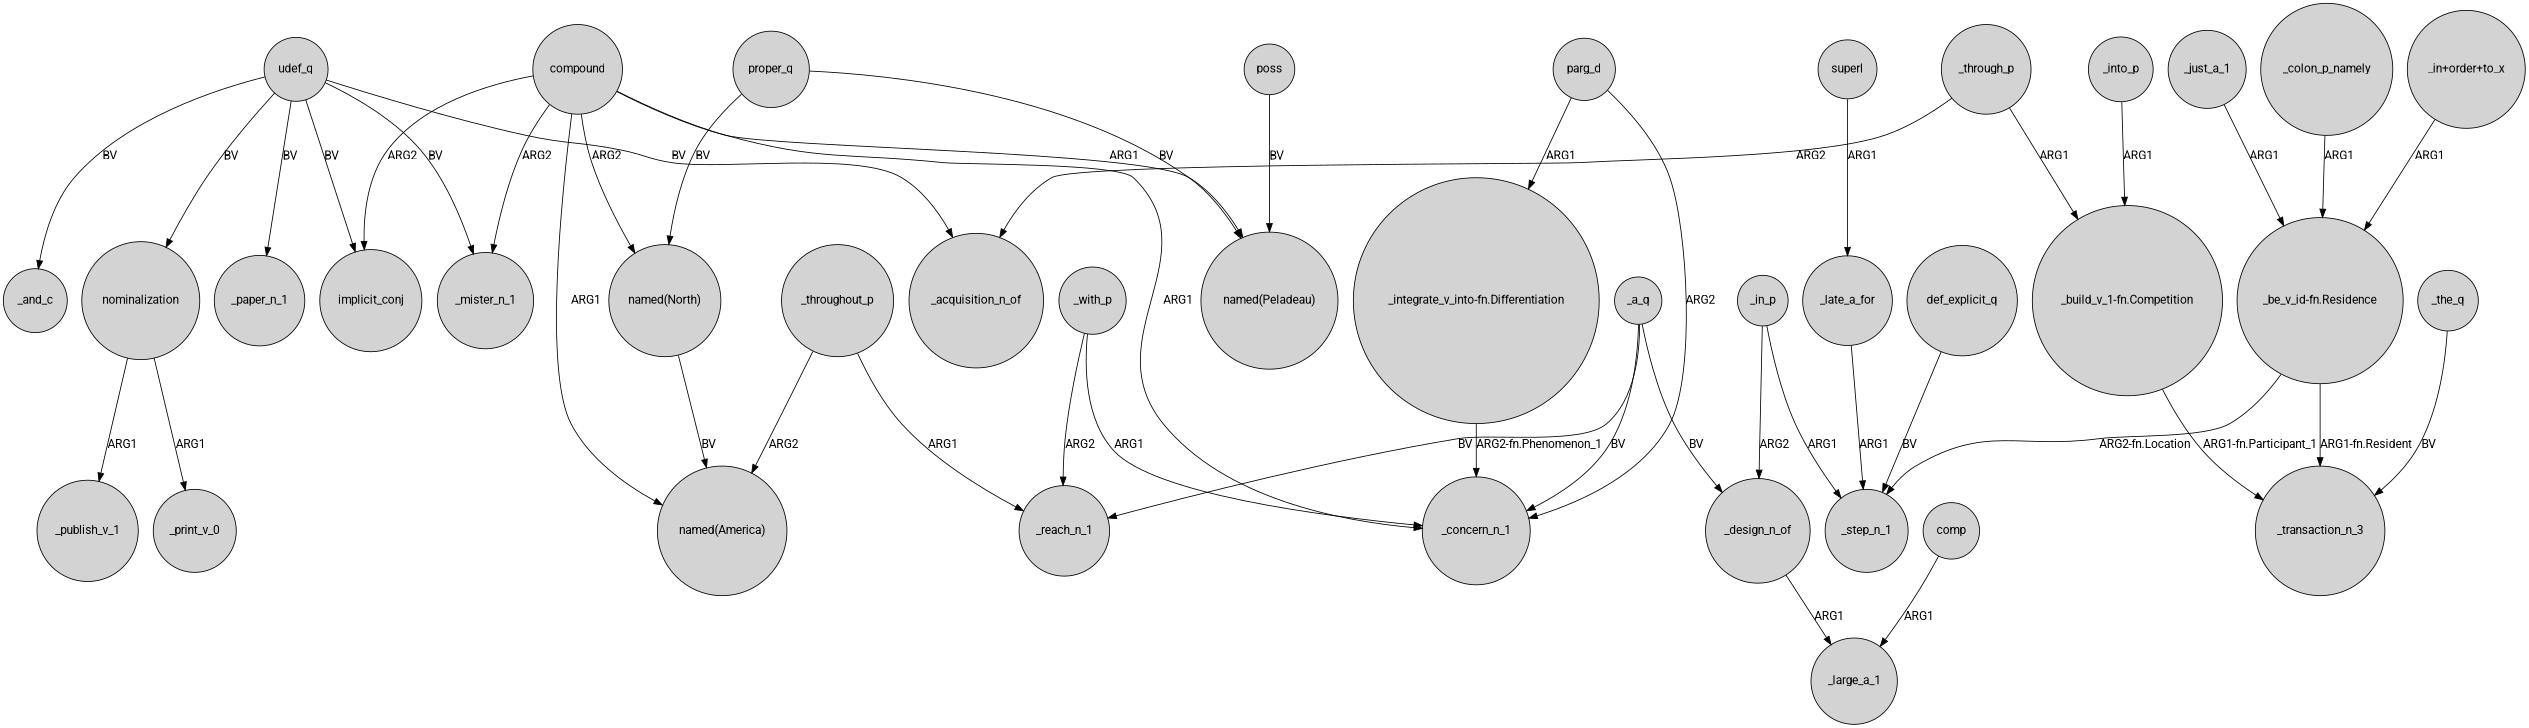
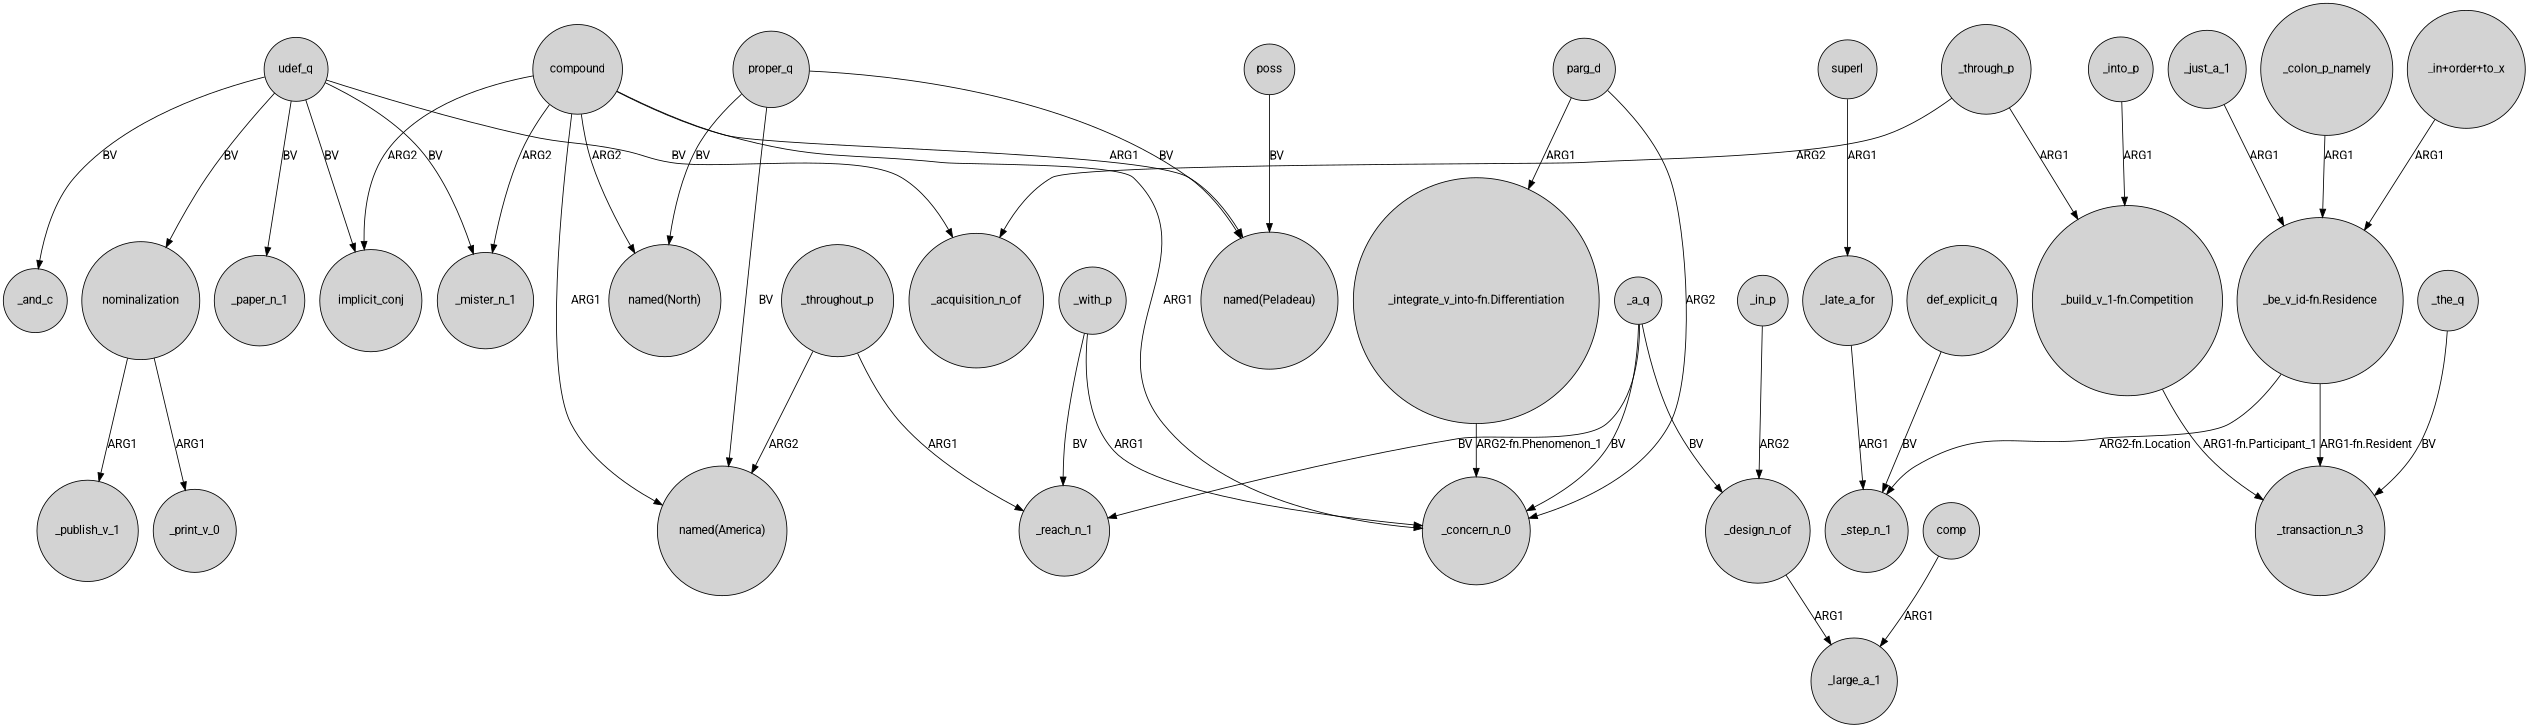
  digraph {
    fontname=Roboto
    node [fontname=Roboto shape=circle style=filled]
    edge [fontname=Roboto]
    compound
    _mister_n_1
    "named(North)"
    "named(America)"
    "named(Peladeau)"
    implicit_conj
-   _concern_n_1
+   _concern_n_1 [label=_concern_n_0]
    _a_q
    _design_n_of
    _reach_n_1
    _large_a_1
    _colon_p_namely
    "_be_v_id-fn.Residence"
    _step_n_1
    n15 [label=_transaction_n_3]
    n16 [label=_print_v_0]
    nominalization
    _publish_v_1
    _in_p
    _late_a_for
    proper_q
    _through_p
    _acquisition_n_of
    "_build_v_1-fn.Competition"
    comp
    udef_q
    _paper_n_1
    _and_c
    _into_p
    superl
    poss
    "_in+order+to_x"
    _throughout_p
    _with_p
    _the_q
    parg_d
    "_integrate_v_into-fn.Differentiation"
    _just_a_1
    def_explicit_q
    compound -> _mister_n_1 [label=ARG2]
    compound -> "named(North)" [label=ARG2]
    compound -> "named(America)" [label=ARG1]
    compound -> "named(Peladeau)" [label=ARG1]
    compound -> implicit_conj [label=ARG2]
    compound -> _concern_n_1 [label=ARG1]
    _a_q -> _concern_n_1 [label=BV]
    _a_q -> _design_n_of [label=BV]
    _a_q -> _reach_n_1 [label=BV]
    _design_n_of -> _large_a_1 [label=ARG1]
    _colon_p_namely -> "_be_v_id-fn.Residence" [label=ARG1]
    "_be_v_id-fn.Residence" -> _step_n_1 [label="ARG2-fn.Location"]
    "_be_v_id-fn.Residence" -> n15 [label="ARG1-fn.Resident"]
    nominalization -> n16 [label=ARG1]
    nominalization -> _publish_v_1 [label=ARG1]
    _in_p -> _design_n_of [label=ARG2]
-   _in_p -> _step_n_1 [label=ARG1]
    _late_a_for -> _step_n_1 [label=ARG1]
    proper_q -> "named(North)" [label=BV]
-   "named(North)" -> "named(America)" [label=BV]
+   proper_q -> "named(America)" [label=BV]
    proper_q -> "named(Peladeau)" [label=BV]
    _through_p -> _acquisition_n_of [label=ARG2]
    _through_p -> "_build_v_1-fn.Competition" [label=ARG1]
    "_build_v_1-fn.Competition" -> n15 [label="ARG1-fn.Participant_1"]
    comp -> _large_a_1 [label=ARG1]
    udef_q -> _mister_n_1 [label=BV]
    udef_q -> implicit_conj [label=BV]
    udef_q -> nominalization [label=BV]
    udef_q -> _acquisition_n_of [label=BV]
    udef_q -> _paper_n_1 [label=BV]
    udef_q -> _and_c [label=BV]
    _into_p -> "_build_v_1-fn.Competition" [label=ARG1]
    superl -> _late_a_for [label=ARG1]
    poss -> "named(Peladeau)" [label=BV]
    "_in+order+to_x" -> "_be_v_id-fn.Residence" [label=ARG1]
    _throughout_p -> "named(America)" [label=ARG2]
    _throughout_p -> _reach_n_1 [label=ARG1]
    _with_p -> _concern_n_1 [label=ARG1]
-   _with_p -> _reach_n_1 [label=ARG2]
+   _with_p -> _reach_n_1 [label=BV]
    _the_q -> n15 [label=BV]
    parg_d -> _concern_n_1 [label=ARG2]
    parg_d -> "_integrate_v_into-fn.Differentiation" [label=ARG1]
    "_integrate_v_into-fn.Differentiation" -> _concern_n_1 [label="ARG2-fn.Phenomenon_1"]
    _just_a_1 -> "_be_v_id-fn.Residence" [label=ARG1]
    def_explicit_q -> _step_n_1 [label=BV]
  }
